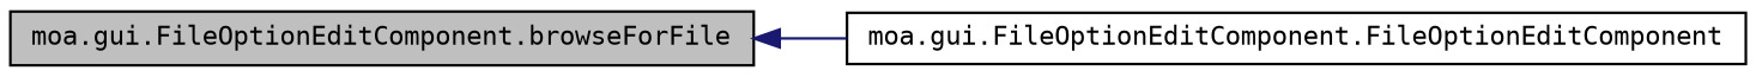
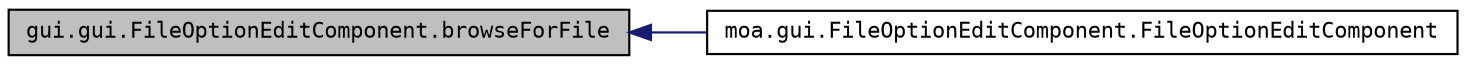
  digraph {
    rankdir=LR
    fontname="DejaVu Sans Mono"
    node [color=black fontname="DejaVu Sans Mono" fontsize=10 shape=record style=filled]
-   n1 [fillcolor=grey75 fontcolor=black height=0.2 label="moa.gui.FileOptionEditComponent.browseForFile" width=0.4]
+   n1 [fillcolor=grey75 fontcolor=black height=0.2 label="gui.gui.FileOptionEditComponent.browseForFile" width=0.4]
    n2 [fillcolor=white height=0.2 label="moa.gui.FileOptionEditComponent.FileOptionEditComponent" width=0.4]
    n1 -> n2 [color=midnightblue dir=back fontname="DejaVu Sans Mono" fontsize=10 labelfontname=Helvetica labelfontsize=10 style=solid]
  }
